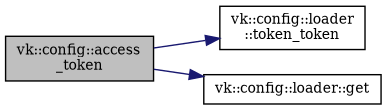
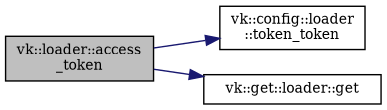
  digraph {
    fontname="DejaVu Serif"
    rankdir=LR
    node [color=black fillcolor=white fontname="DejaVu Serif" fontsize=10 shape=record style=filled]
    edge [color=midnightblue fontname="DejaVu Serif" fontsize=10 labelfontname=Helvetica labelfontsize=10 style=solid]
-   n1 [fillcolor=grey75 fontcolor=black height=0.2 label="vk::config::access\l_token" width=0.4]
+   n1 [fillcolor=grey75 fontcolor=black height=0.2 label="vk::loader::access\l_token" width=0.4]
    n2 [height=0.2 label="vk::config::loader\l::token_token" width=0.4]
-   n3 [height=0.2 label="vk::config::loader::get" width=0.4]
+   n3 [height=0.2 label="vk::get::loader::get" width=0.4]
    n1 -> n2
    n1 -> n3
  }
